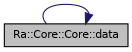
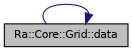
  digraph {
    rankdir=LR
-   n1 [color=black fillcolor=grey75 fontcolor=black fontname=Helvetica fontsize=10 height=0.2 label="Ra::Core::Core::data" shape=record style=filled width=0.4]
+   n1 [color=black fillcolor=grey75 fontcolor=black fontname=Helvetica fontsize=10 height=0.2 label="Ra::Core::Grid::data" shape=record style=filled width=0.4]
    n1 -> n1 [color=midnightblue fontname=Helvetica fontsize=10 labelfontname=Helvetica labelfontsize=10 style=solid]
  }
